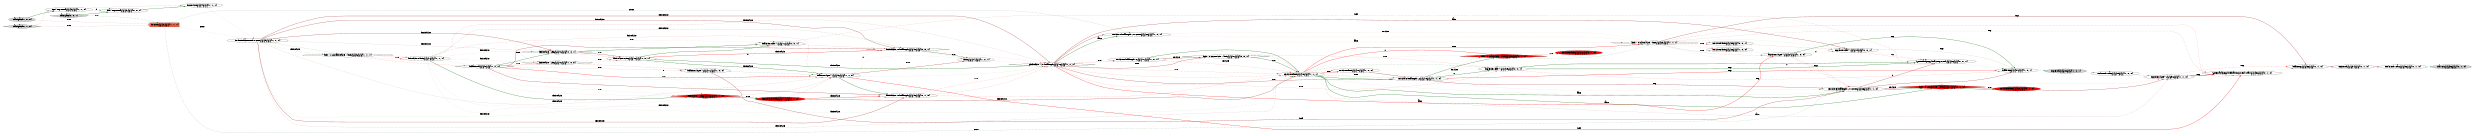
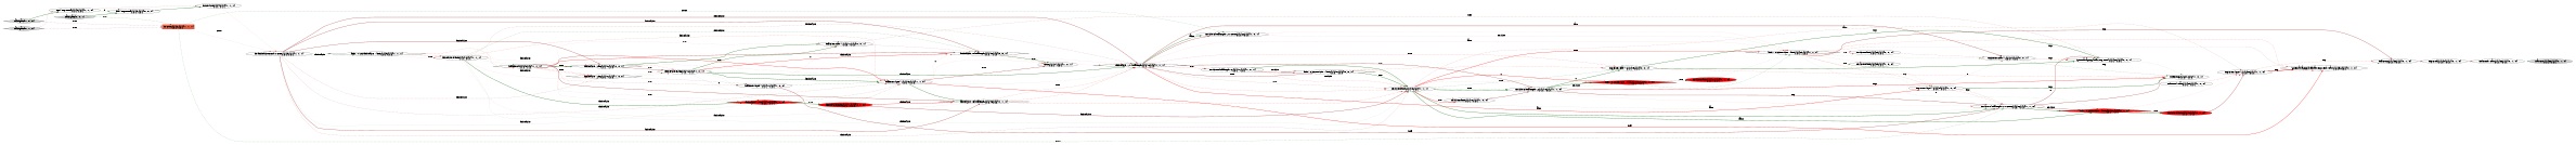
  digraph {
    rankdir=LR
    node [fillcolor=white shape=ellipse style=filled]
    edge [color=brown style=bold]
    n1 [label="buff = tmp@@@27@@@['1', '0', '1']"]
-   n2 [fillcolor=lightgray label="tmp = null@@@28@@@['1', '0', '1']"]
    n3 [label="end = end - start@@@29@@@['1', '0', '0']"]
    n4 [label="desiredSize < 256@@@10@@@['1', '0', '0']" shape=diamond]
    n5 [label="desiredSize = 256@@@10@@@['1', '0', '1']"]
    n6 [label="buff = new byte((((@@@11@@@['1', '0', '0']"]
    n7 [label="buff = new byte((((@@@13@@@['1', '1', '0']"]
    n8 [label="buff = new char((((@@@11@@@['0', '0', '1']"]
    n9 [label="desiredSize < 2 * buff.length@@@16@@@['1', '1', '1']" shape=diamond]
    n10 [label="desiredSize <= buff.length@@@13@@@['0', '0', '1']" shape=diamond]
    n11 [fillcolor=red label="desiredSize < 256@@@10@@@['0', '1', '0']" shape=diamond]
    n12 [label="newSize = buff.length * 2 + count@@@26@@@['1', '1', '0']"]
-   n13 [fillcolor=lightgray label="makeSpace['1', '0', '0']"]
+   n13 [fillcolor=lightgray label="makeSpace['1', '0', '0']" shape=diamond]
    n14 [fillcolor=tomato label="int count@@@2@@@['1', '1', '1']" shape=box]
    n15 [label="byte(( tmp = null@@@3@@@['1', '1', '0']"]
    n16 [label="int desiredSize = end + count@@@5@@@['1', '1', '1']"]
    n17 [label="newSize = buff.length * 2 + count@@@22@@@['1', '0', '1']"]
    n18 [label="char(( tmp = null@@@3@@@['0', '0', '1']"]
    n19 [label="int newSize@@@4@@@['1', '1', '1']"]
    n20 [label="limit > 0 && desiredSize > limit@@@6@@@['1', '1', '1']" shape=diamond]
    n21 [label="desiredSize < 256@@@10@@@['0', '0', '1']" shape=diamond]
-   n22 [label="desiredSize <= buff.length@@@15@@@['0', '1', '0']"]
+   n22 [label="desiredSize <= buff.length@@@15@@@['0', '1', '0']" shape=diamond]
    n23 [label="newSize = limit@@@18@@@['1', '1', '1']"]
    n24 [fillcolor=red label="limit > 0 && newSize > limit@@@27@@@['0', '1', '0']" shape=diamond]
    n25 [label="System.arraycopy(buff,0,tmp,0,end)@@@26@@@['0', '0', '1']"]
    n26 [label="limit > 0 && newSize > limit@@@23@@@['1', '1', '1']" shape=diamond]
    n27 [label="tmp = new byte((((@@@24@@@['1', '0', '0']"]
    n28 [label="tmp = new char((((@@@24@@@['0', '0', '1']"]
    n29 [label="desiredSize = limit@@@7@@@['1', '1', '1']"]
    n30 [label="buff == null@@@9@@@['1', '1', '1']" shape=diamond]
    n31 [label="newSize = limit@@@23@@@['0', '0', '1']"]
    n32 [label="buff = tmp@@@33@@@['0', '1', '0']"]
    n33 [label="System.arraycopy(buff,start,tmp,0,end - start)@@@32@@@['0', '1', '0']"]
    n34 [label="newSize = limit@@@23@@@['1', '0', '0']"]
    n35 [label="tmp = new byte((((@@@30@@@['1', '1', '0']"]
    n36 [fillcolor=red label="newSize = limit@@@28@@@['0', '1', '0']"]
    n37 [label="tmp = null@@@34@@@['0', '1', '0']"]
    n38 [label="return@@@14@@@['1', '0', '1']"]
    n39 [label="newSize = buff.length * 2@@@19@@@['1', '1', '0']"]
    n40 [label="tmp = new char((((@@@19@@@['0', '0', '1']"]
    n41 [label="newSize = buff.length * 2@@@17@@@['1', '0', '1']"]
    n42 [label="limit > 0 && newSize > limit@@@18@@@['0', '0', '1']" shape=diamond]
    n43 [fillcolor=red label="desiredSize = 256@@@11@@@['0', '1', '0']"]
    n44 [label="newSize = limit@@@18@@@['1', '0', '0']"]
    n45 [fillcolor=red label="limit > 0 && newSize > limit@@@20@@@['0', '1', '0']" shape=diamond]
    n46 [fillcolor=lightgray label="makeSpace['0', '0', '1']" shape=diamond]
    n47 [fillcolor=red label="newSize = limit@@@21@@@['0', '1', '0']"]
    n48 [label="end = end - start@@@35@@@['0', '1', '0']"]
    n49 [fillcolor=lightgray label="start = 0@@@36@@@['0', '1', '0']"]
    n50 [fillcolor=lightgray label="makeSpace['0', '1', '0']" shape=diamond]
-   n1 -> n2 [color=darkgreen style=dashed]
-   n2 -> n3 [style=dotted]
    n3 -> n35 [color=red style=dashed]
    n4 -> n5 [style=dotted]
    n4 -> n5 [color=darkgreen label=true style=dotted]
    n4 -> n6 [style=dashed]
    n5 -> n6 [color=darkgreen style=dotted]
    n5 -> n7 [color=darkgreen label=desiredSize]
    n5 -> n8 [color=darkgreen]
    n5 -> n9 [color=darkgreen label=desiredSize]
    n5 -> n10 [color=red label=desiredSize]
    n5 -> n11 [color=darkgreen label=0 style=dotted]
    n6 -> n7 [color=darkgreen style=dashed]
    n6 -> n8 [color=red label=0 style=dotted]
    n6 -> n12 [label=buff]
    n7 -> n9 [color=darkgreen style=dotted]
    n7 -> n10 [label=0 style=dotted]
    n7 -> n22 [color=darkgreen]
    n7 -> n33 [color=red label=buff]
    n7 -> n38 [label=true]
    n7 -> n38 [color=red style=dotted]
    n8 -> n10 [style=dashed]
    n8 -> n25 [label=buff style=dashed]
    n9 -> n17
    n9 -> n17 [color=darkgreen label=false]
    n9 -> n23 [color=red style=dashed]
    n9 -> n23 [label=true style=dashed]
    n9 -> n26 [color=red label=false style=dotted]
    n9 -> n27 [color=red label=false]
    n9 -> n28 [label=false]
    n9 -> n39 [label=true]
    n9 -> n40 [color=red label=true style=dashed]
    n9 -> n41 [color=red label=true style=dashed]
    n9 -> n41 [style=dotted]
    n9 -> n42 [label=true]
    n10 -> n9 [color=red style=dotted]
    n10 -> n38 [color=red style=dotted]
    n10 -> n38 [color=darkgreen label=true]
    n11 -> n7 [style=dashed]
    n11 -> n43 [color=darkgreen label=true]
    n11 -> n43 [color=darkgreen style=dotted]
    n12 -> n1
    n12 -> n24 [color=darkgreen]
    n12 -> n24 [label=newSize]
    n12 -> n25 [label=0]
    n13 -> n14 [label=true style=dashed]
    n13 -> n15 [color=darkgreen]
    n14 -> n12 [color=darkgreen label=count style=dashed]
    n14 -> n16 [label=count style=dotted]
    n14 -> n17 [color=darkgreen label=count style=dashed]
    n15 -> n18 [color=darkgreen label=0 style=dashed]
    n15 -> n19 [style=dashed]
    n16 -> n4 [label=desiredSize style=dashed]
    n16 -> n7 [label=desiredSize style=dashed]
    n16 -> n9 [label=desiredSize]
    n16 -> n10 [label=desiredSize]
    n16 -> n11 [color=darkgreen label=desiredSize style=dotted]
    n16 -> n20 [color=darkgreen label=desiredSize style=dotted]
    n16 -> n20 [color=darkgreen style=dashed]
    n16 -> n21 [label=desiredSize]
    n16 -> n22 [label=desiredSize]
    n16 -> n23 [label=desiredSize style=dashed]
    n17 -> n26 [label=newSize style=dotted]
    n17 -> n26 [color=red style=dotted]
    n18 -> n19 [color=darkgreen]
    n19 -> n16 [color=red style=dotted]
    n20 -> n29 [color=red style=dashed]
    n20 -> n29 [color=red label=true style=dotted]
    n20 -> n30 [color=red style=dashed]
    n21 -> n5 [color=red style=dashed]
    n21 -> n5 [label=true]
    n21 -> n8 [color=darkgreen]
    n22 -> n9 [color=red label=true style=dashed]
    n22 -> n9 [color=red style=dashed]
    n22 -> n23 [color=red style=dashed]
    n23 -> n12 [color=darkgreen label=false style=dotted]
    n23 -> n12 [color=darkgreen]
    n23 -> n24 [color=darkgreen label=false]
    n23 -> n26 [color=red label=true]
    n23 -> n35 [label=false style=dashed]
    n23 -> n39 [color=darkgreen label=true style=dashed]
    n23 -> n39 [color=darkgreen]
    n23 -> n40 [color=darkgreen style=dashed]
    n23 -> n44 [color=red label=true]
    n23 -> n44 [style=dotted]
    n23 -> n45 [label=true style=dotted]
    n23 -> n45 [color=red label=0]
    n24 -> n35 [color=red style=dotted]
    n24 -> n36 [color=darkgreen]
    n24 -> n36 [label=true]
    n25 -> n1 [color=darkgreen style=dotted]
    n26 -> n24 [color=darkgreen label=0 style=dotted]
    n26 -> n27 [color=red style=dashed]
    n26 -> n28 [color=darkgreen style=dotted]
    n26 -> n31 [style=dotted]
    n26 -> n31 [color=red label=true style=dotted]
    n26 -> n32 [label=tmp]
    n26 -> n33 [label=tmp style=dashed]
    n26 -> n33 [color=red style=dashed]
    n26 -> n34 [color=darkgreen label=true style=dotted]
    n26 -> n34 [color=red style=dotted]
    n27 -> n1 [color=darkgreen label=tmp]
    n27 -> n12 [color=red style=dashed]
    n27 -> n12 [label=tmp style=dashed]
    n27 -> n28 [label=0 style=dotted]
    n28 -> n1 [color=darkgreen label=tmp style=dashed]
    n28 -> n25 [label=tmp style=dotted]
    n28 -> n25 [color=red style=dashed]
    n29 -> n4 [color=red label=desiredSize style=dotted]
    n29 -> n7 [color=red label=desiredSize style=dashed]
    n29 -> n9 [label=desiredSize style=dashed]
    n29 -> n10 [color=darkgreen label=desiredSize style=dashed]
    n29 -> n11 [color=darkgreen label=desiredSize]
    n29 -> n21 [label=desiredSize style=dotted]
    n29 -> n22 [label=desiredSize style=dotted]
    n29 -> n23 [color=darkgreen label=desiredSize style=dotted]
    n29 -> n30 [color=darkgreen style=dotted]
    n30 -> n4 [label=true style=dashed]
    n30 -> n4 [color=red style=dashed]
    n30 -> n6 [label=true style=dashed]
    n30 -> n7 [style=dotted]
    n30 -> n7 [color=red label=true]
    n30 -> n8 [label=true style=dotted]
    n30 -> n10
    n30 -> n11 [style=dotted]
    n30 -> n11 [label=true style=dotted]
    n30 -> n21 [color=red label=true style=dotted]
    n30 -> n21 [color=darkgreen]
    n30 -> n22
    n31 -> n28 [style=dashed]
    n32 -> n37
    n33 -> n32 [color=darkgreen style=dotted]
    n34 -> n27 [color=darkgreen style=dotted]
    n35 -> n32 [color=red label=tmp style=dashed]
    n35 -> n33
    n35 -> n33 [color=red label=tmp]
    n36 -> n35
    n37 -> n48
    n38 -> n9 [style=dotted]
    n39 -> n1 [color=red label=tmp]
    n39 -> n12 [label=tmp]
    n39 -> n12 [color=red style=dotted]
    n39 -> n40 [color=darkgreen label=0]
    n39 -> n45 [color=darkgreen]
    n39 -> n45 [color=darkgreen label=newSize style=dotted]
    n40 -> n1 [color=red label=tmp style=dashed]
    n40 -> n25 [color=darkgreen label=tmp]
    n40 -> n25 [color=darkgreen]
    n41 -> n23 [color=red label=newSize style=dashed]
    n41 -> n23 [color=darkgreen]
    n41 -> n42
    n41 -> n42 [color=red label=newSize style=dotted]
    n42 -> n23 [style=dashed]
    n42 -> n23 [color=darkgreen label=true]
    n42 -> n40 [color=red style=dashed]
    n43 -> n7 [style=dashed]
    n43 -> n22 [color=red label=desiredSize]
    n43 -> n23 [label=desiredSize]
    n44 -> n39
    n45 -> n26 [color=darkgreen style=dashed]
    n45 -> n47 [color=red style=dashed]
    n45 -> n47 [color=darkgreen label=true style=dotted]
    n46 -> n14 [color=darkgreen label=true style=dashed]
    n46 -> n18 [color=darkgreen]
    n47 -> n26 [color=darkgreen style=dotted]
    n48 -> n49 [color=darkgreen style=dashed]
    n50 -> n14 [label=true style=dashed]
    n50 -> n15 [style=dashed]
  }
